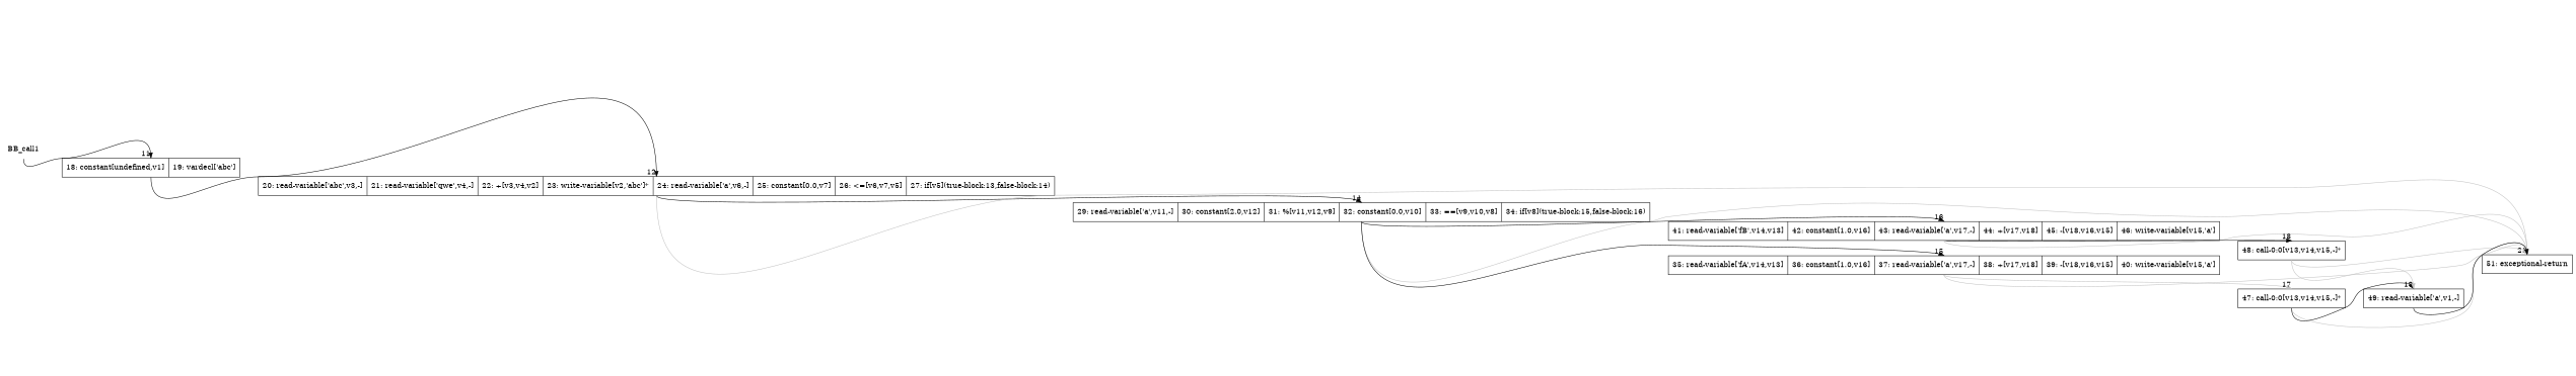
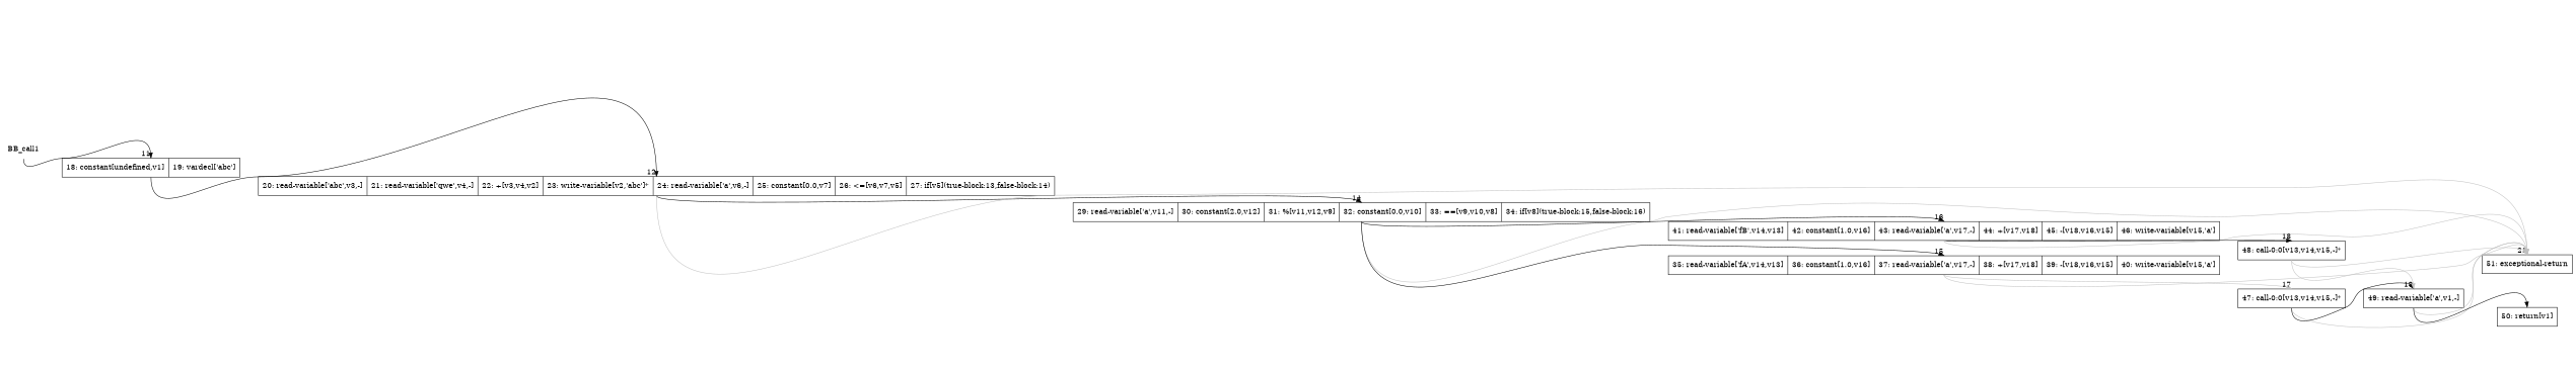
  digraph {
    rankdir=LR
    node [shape=record]
    edge [headport=n tailport=s color=gray]
    n1 [label=BB_call1 shape=none]
    n2 [label="{18: constant[undefined,v1]|19: vardecl['abc']}"]
    n3 [label="{20: read-variable['abc',v3,-]|21: read-variable['qwe',v4,-]|22: +[v3,v4,v2]|23: write-variable[v2,'abc']*|24: read-variable['a',v6,-]|25: constant[0.0,v7]|26: \<=[v6,v7,v5]|27: if[v5](true-block:13,false-block:14)}"]
    n4 [label="{29: read-variable['a',v11,-]|30: constant[2.0,v12]|31: %[v11,v12,v9]|32: constant[0.0,v10]|33: ==[v9,v10,v8]|34: if[v8](true-block:15,false-block:16)}"]
    n5 [label="{51: exceptional-return}"]
    n6 [label="{35: read-variable['fA',v14,v13]|36: constant[1.0,v16]|37: read-variable['a',v17,-]|38: +[v17,v18]|39: -[v18,v16,v15]|40: write-variable[v15,'a']}"]
    n7 [label="{41: read-variable['fB',v14,v13]|42: constant[1.0,v16]|43: read-variable['a',v17,-]|44: +[v17,v18]|45: -[v18,v16,v15]|46: write-variable[v15,'a']}"]
+   n8 [label="{50: return[v1]}"]
    n9 [label="{47: call-0:0[v13,v14,v15,-]*}"]
    n10 [label="{48: call-0:0[v13,v14,v15,-]*}"]
    n11 [label="{49: read-variable['a',v1,-]}"]
    n1 -> n2 [headlabel="    11" color=""]
    n2 -> n3 [headlabel="      12" color=""]
    n3 -> n4 [headlabel="      14" color=""]
    n3 -> n5 [headlabel="      21"]
    n4 -> n5
    n4 -> n6 [headlabel="      15" color=""]
    n4 -> n7 [headlabel="      16" color=""]
    n6 -> n5
    n6 -> n9 [headlabel="      17"]
    n7 -> n5
    n7 -> n10 [headlabel="      18" color=""]
    n9 -> n5
    n9 -> n11 [headlabel="      19" color=""]
    n10 -> n5
    n10 -> n11
-   n11 -> n5 [color=black]
+   n11 -> n5
+   n11 -> n8 [color=""]
  }
